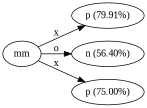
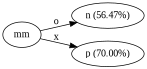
  digraph {
    fontname="Liberation Serif"
    rankdir=LR
    node [fontname="Liberation Serif" shape=oval]
    edge [fontname="Liberation Serif"]
    n1 [label=mm]
-   n2 [label="p (79.91%)"]
-   n3 [label="n (56.40%)"]
-   n4 [label="p (75.00%)"]
-   n1 -> n2 [label=x]
+   n3 [label="n (56.47%)"]
+   n4 [label="p (70.00%)"]
    n1 -> n3 [label=o]
    n1 -> n4 [label=x]
  }
